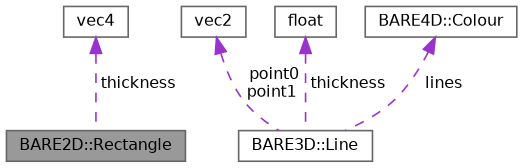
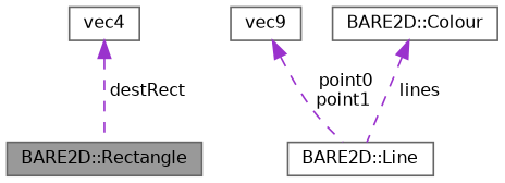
  digraph {
    node [color=gray40 fillcolor=white fontname=Helvetica fontsize=10 shape=box style=filled]
    edge [color=darkorchid3 dir=back fontname=Helvetica fontsize=10 labelfontname=Helvetica labelfontsize=10 style=dashed]
    n1 [fillcolor=grey60 fontcolor=black height=0.2 label="BARE2D::Rectangle" width=0.4]
    n2 [height=0.2 label=vec4 width=0.4]
-   n3 [height=0.2 label="BARE3D::Line" width=0.4]
-   n4 [height=0.2 label=vec2 width=0.4]
-   n5 [height=0.2 label=float width=0.4]
-   n6 [height=0.2 label="BARE4D::Colour" width=0.4]
-   n2 -> n1 [label=" thickness"]
+   n3 [height=0.2 label="BARE2D::Line" width=0.4]
+   n4 [height=0.2 label=vec9 width=0.4]
+   n6 [height=0.2 label="BARE2D::Colour" width=0.4]
+   n2 -> n1 [label=" destRect"]
    n4 -> n3 [label=" point0\npoint1"]
-   n5 -> n3 [label=" thickness"]
    n6 -> n3 [label=" lines"]
  }
